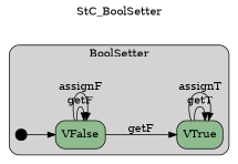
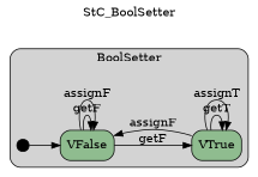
  digraph {
    compound=true
    label=StC_BoolSetter
    labelloc=t
    rankdir=LR
    node [fillcolor=darkseagreen shape=box style="filled,rounded"]
    init_St [fillcolor=black height=.2 shape=point width=.2 style=""]
    n2 [label=VFalse]
    n3 [label=VTrue]
    subgraph cluster_1 {
      fillcolor=lightgray
      label=BoolSetter
      style="filled,rounded"
      init_St
      n2
      n3
    }
    init_St -> n2
    n2 -> n2 [label=getF]
    n2 -> n2 [label=assignF]
    n2 -> n3 [label=getF]
+   n3 -> n2 [label=assignF]
    n3 -> n3 [label=getT]
    n3 -> n3 [label=assignT]
  }
